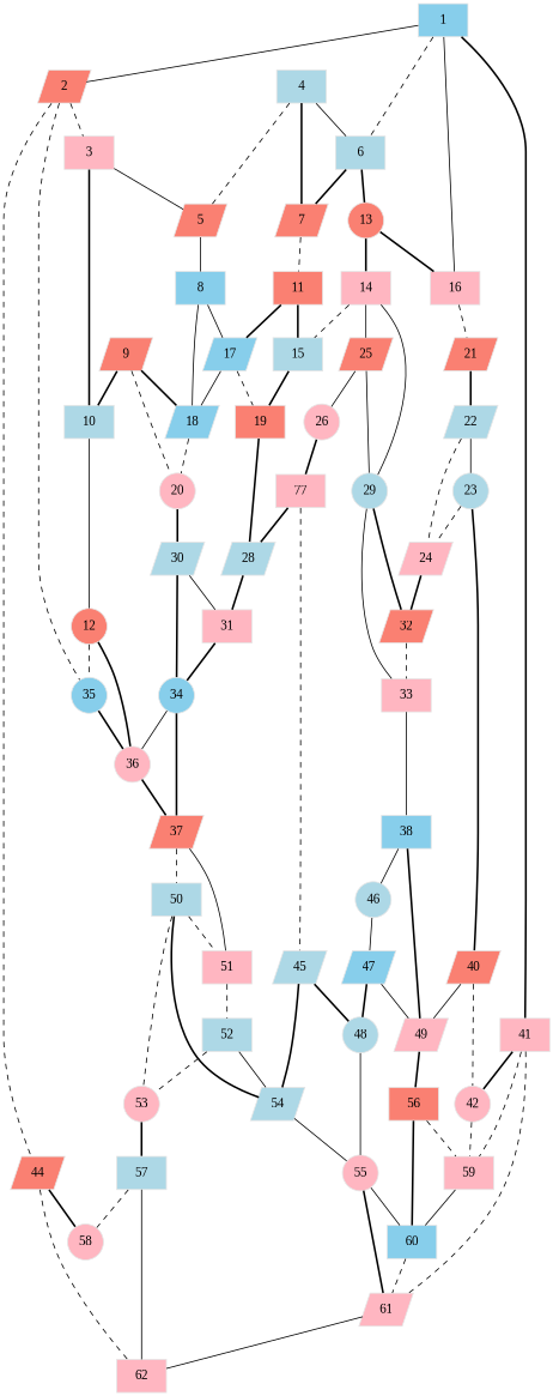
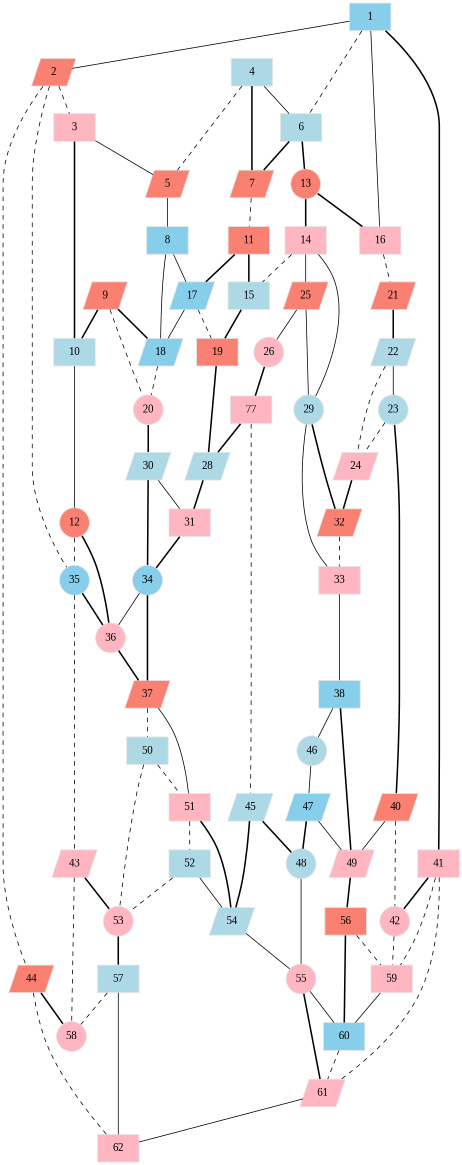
  graph {
    fontname="Liberation Serif"
    node [color=gray90 fillcolor=lightpink fontname="Liberation Serif" shape=box style=filled]
    edge [fontname="Liberation Serif" style=bold weight=1.0]
    1 [fillcolor=skyblue]
    2 [fillcolor=salmon shape=parallelogram]
    6 [fillcolor=lightblue]
    16
    41
    3
    35 [fillcolor=skyblue shape=circle]
    44 [fillcolor=salmon shape=parallelogram]
    7 [fillcolor=salmon shape=parallelogram]
    13 [fillcolor=salmon shape=circle]
    21 [fillcolor=salmon shape=parallelogram]
    42 [shape=circle]
    59
    61 [shape=parallelogram]
    5 [fillcolor=salmon shape=parallelogram]
    10 [fillcolor=lightblue]
    36 [shape=circle]
+   43 [shape=parallelogram]
    62
    58 [shape=circle]
    8 [fillcolor=skyblue]
    12 [fillcolor=salmon shape=circle]
    4 [fillcolor=lightblue]
    11 [fillcolor=salmon]
    17 [fillcolor=skyblue shape=parallelogram]
    18 [fillcolor=skyblue shape=parallelogram]
    14
    15 [fillcolor=lightblue]
    19 [fillcolor=salmon]
    20 [shape=circle]
    9 [fillcolor=salmon shape=parallelogram]
    30 [fillcolor=lightblue shape=parallelogram]
    37 [fillcolor=salmon shape=parallelogram]
    25 [fillcolor=salmon shape=parallelogram]
    29 [fillcolor=lightblue shape=circle]
    26 [shape=circle]
    32 [fillcolor=salmon shape=parallelogram]
    33
    28 [fillcolor=lightblue shape=parallelogram]
    22 [fillcolor=lightblue shape=parallelogram]
    31
    34 [fillcolor=skyblue shape=circle]
    23 [fillcolor=lightblue shape=circle]
    24 [shape=parallelogram]
    40 [fillcolor=salmon shape=parallelogram]
    49 [shape=parallelogram]
    n47 [label=77]
    45 [fillcolor=lightblue shape=parallelogram]
    48 [fillcolor=lightblue shape=circle]
    54 [fillcolor=lightblue shape=parallelogram]
    38 [fillcolor=skyblue]
    46 [fillcolor=lightblue shape=circle]
    50 [fillcolor=lightblue]
    51
    53 [shape=circle]
    52 [fillcolor=lightblue]
    47 [fillcolor=skyblue shape=parallelogram]
    56 [fillcolor=salmon]
    60 [fillcolor=skyblue]
    57 [fillcolor=lightblue]
    55 [shape=circle]
    1 -- 2 [style=solid]
    1 -- 6 [style=dashed]
    1 -- 16 [style=solid]
    1 -- 41
    2 -- 3 [style=dashed]
    2 -- 35 [style=dashed]
    2 -- 44 [style=dashed]
    6 -- 7
    6 -- 13
    16 -- 21 [style=dashed weight=2.0]
    41 -- 42
    41 -- 59 [style=dashed]
    41 -- 61 [style=dashed]
    3 -- 5 [style=solid]
    3 -- 10
    35 -- 36
+   35 -- 43 [style=dashed]
    44 -- 62 [style=dashed]
    44 -- 58 [weight=2.0]
    7 -- 11 [style=dashed]
    13 -- 16
    13 -- 14
    21 -- 22 [weight=2.0]
    42 -- 59 [style=dashed]
    59 -- 60 [style=solid]
    61 -- 62 [style=solid]
    5 -- 8 [style=solid]
    10 -- 12 [style=solid]
    36 -- 37
+   43 -- 58 [style=dashed]
+   43 -- 53
    8 -- 17 [style=solid]
    8 -- 18 [style=solid]
    12 -- 35 [style=dashed]
    12 -- 36
    4 -- 6 [style=solid]
    4 -- 7
    4 -- 5 [style=dashed]
    11 -- 17
    11 -- 15
    17 -- 18 [style=solid]
    17 -- 19 [style=dashed]
    18 -- 20 [style=dashed]
    14 -- 15 [style=dashed]
    14 -- 25 [style=solid]
    14 -- 29 [style=solid]
    15 -- 19
    19 -- 28
    20 -- 30 [weight=2.0]
    9 -- 10
    9 -- 18
    9 -- 20 [style=dashed]
    30 -- 31 [style=solid]
    30 -- 34
    37 -- 50 [style=dashed]
    37 -- 51 [style=solid]
    25 -- 29 [style=solid]
    25 -- 26 [style=solid]
    29 -- 32
    29 -- 33 [style=solid]
    26 -- n47
    32 -- 33 [style=dashed]
    33 -- 38 [style=solid]
    28 -- 31
    22 -- 23 [style=solid]
    22 -- 24 [style=dashed]
    31 -- 34
    34 -- 36 [style=solid]
    34 -- 37
    23 -- 24 [style=dashed]
    23 -- 40
    24 -- 32 [weight=2.0]
    40 -- 42 [style=dashed]
    40 -- 49 [style=solid]
    49 -- 56
    n47 -- 28
    n47 -- 45 [style=dashed]
    45 -- 48
    45 -- 54
    48 -- 55 [style=solid]
    54 -- 55 [style=solid]
    38 -- 49
    38 -- 46 [style=solid]
    46 -- 47 [style=solid]
    50 -- 51 [style=dashed]
    50 -- 53 [style=dashed]
-   50 -- 54
+   51 -- 54
    51 -- 52 [style=dashed]
    53 -- 57
    52 -- 54 [style=solid]
    52 -- 53 [style=dashed]
    47 -- 49 [style=solid]
    47 -- 48
    56 -- 59 [style=dashed]
    56 -- 60
    60 -- 61 [style=dashed]
    57 -- 62 [style=solid]
    57 -- 58 [style=dashed]
    55 -- 61
    55 -- 60 [style=solid]
  }
